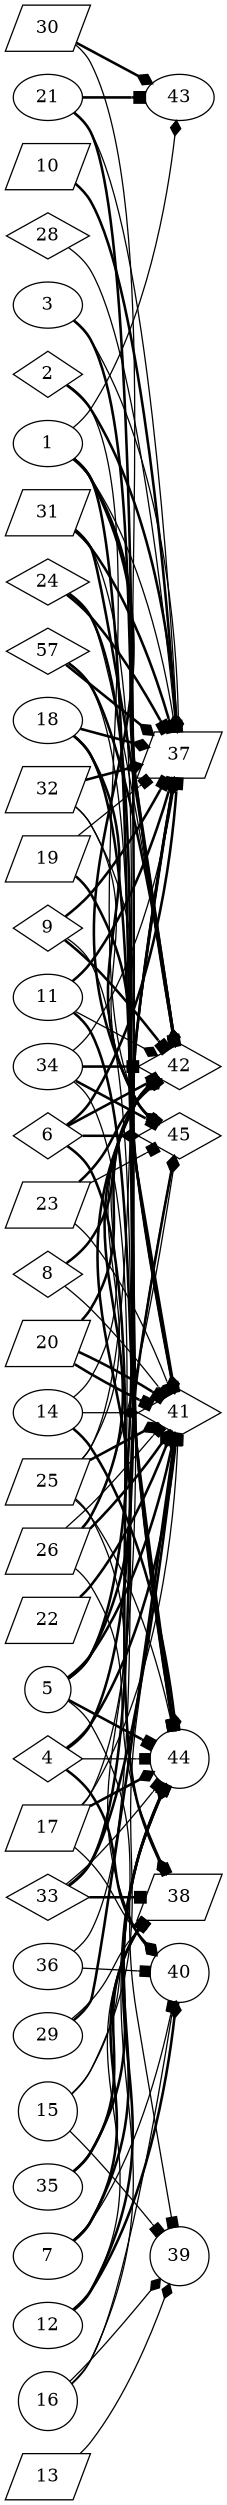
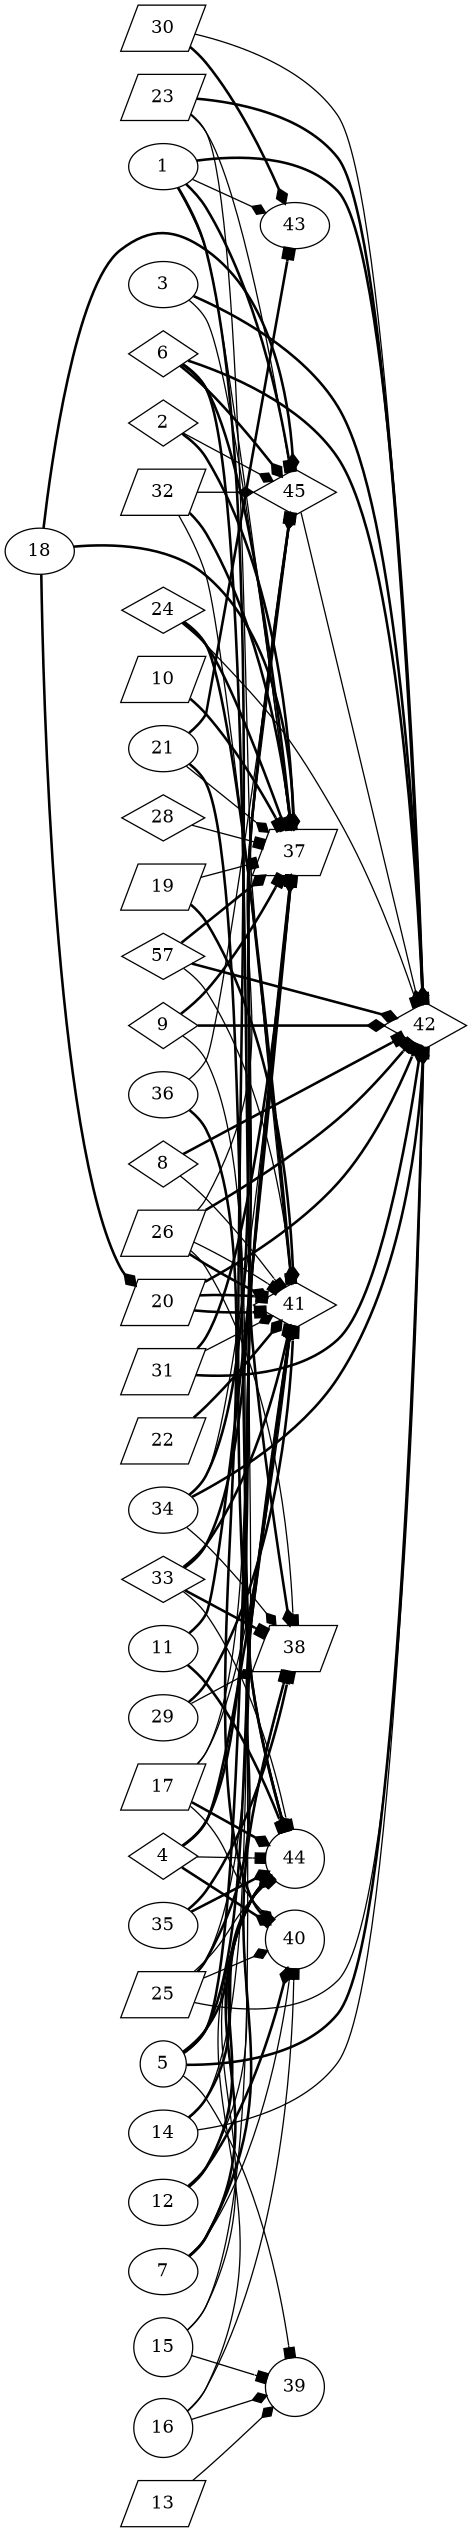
  digraph {
    rankdir=LR
    node [alpha=0.07 shape=parallelogram]
    edge [arrowhead=box style=bold]
    1 [alpha=0.03 expect_size=26684416 shape=ellipse]
    37 [alpha=0.03 expect_size=49188864]
    42 [expect_size=19083264 shape=diamond]
    43 [alpha=0.14 expect_size=23998464 shape=ellipse]
    44 [alpha=0.08 expect_size=18795520 shape=circle]
    45 [alpha=0.17 expect_size=38261760 shape=diamond]
    2 [alpha=0.08 expect_size=49528832 shape=diamond]
    3 [alpha=0.04 expect_size=27498496 shape=ellipse]
    4 [alpha=0.13 expect_size=16455680 shape=diamond]
    40 [expect_size=37669888 shape=circle]
    41 [expect_size=25544704 shape=diamond]
    5 [alpha=0.10 expect_size=48436224 shape=circle]
    39 [alpha=0.08 expect_size=10517504 shape=circle]
    6 [alpha=0.04 expect_size=45646848 shape=diamond]
    38 [alpha=0.18 expect_size=8824832]
    7 [alpha=0.14 expect_size=15009792 shape=ellipse]
    8 [alpha=0.19 expect_size=31322112 shape=diamond]
    9 [alpha=0.15 expect_size=35831808 shape=diamond]
    10 [alpha=0.10 expect_size=34877440]
    11 [alpha=0.01 expect_size=50182144 shape=ellipse]
    12 [expect_size=10955776 shape=ellipse]
    13 [alpha=0.19 expect_size=30935040]
    14 [alpha=0.09 expect_size=40027136 shape=ellipse]
    15 [alpha=0.19 expect_size=24215552 shape=circle]
    16 [alpha=0.18 expect_size=48830464 shape=circle]
    17 [alpha=0.13 expect_size=10323968]
    18 [alpha=0.14 expect_size=42516480 shape=ellipse]
    19 [alpha=0.06 expect_size=40363008]
    20 [alpha=0.11 expect_size=28994560]
    21 [alpha=0.05 expect_size=51585024 shape=ellipse]
    22 [alpha=0.18 expect_size=5739520]
    23 [alpha=0.01 expect_size=22957056]
    24 [alpha=0.08 expect_size=20505600 shape=diamond]
    25 [alpha=0.13 expect_size=41996288]
    26 [alpha=0.16 expect_size=39334912]
    n36 [alpha=0.03 expect_size=35307520 label=57 shape=diamond]
    28 [alpha=0.01 expect_size=18216960 shape=diamond]
    29 [alpha=0.12 expect_size=51421184 shape=ellipse]
    30 [alpha=0.15 expect_size=18232320]
    31 [alpha=0.17 expect_size=44385280]
    32 [alpha=0.02 expect_size=9765888]
    33 [alpha=0.18 expect_size=5843968 shape=diamond]
    34 [alpha=0.08 expect_size=7692288 shape=ellipse]
    35 [expect_size=26522624 shape=ellipse]
    36 [alpha=0.04 expect_size=11158528 shape=ellipse]
    1 -> 37 [arrowhead=diamond style=solid]
    1 -> 42 [arrowhead=diamond]
    1 -> 43 [arrowhead=diamond style=solid]
    1 -> 44
    1 -> 45
    2 -> 37 [arrowhead=diamond]
    2 -> 45 [arrowhead=diamond style=solid]
    3 -> 37 [arrowhead=diamond style=solid]
    3 -> 42
    4 -> 37 [arrowhead=diamond]
    4 -> 44 [style=solid]
    4 -> 40 [arrowhead=diamond]
    4 -> 41
    5 -> 37 [arrowhead=diamond]
    5 -> 42 [arrowhead=diamond]
    5 -> 44
    5 -> 41 [arrowhead=diamond]
    5 -> 39 [style=solid]
    6 -> 37
    6 -> 42
    6 -> 45 [arrowhead=diamond]
    6 -> 38 [arrowhead=diamond]
    7 -> 44 [arrowhead=diamond]
    7 -> 40 [style=solid]
    7 -> 38
    8 -> 42
    8 -> 41 [style=solid]
    9 -> 37
-   9 -> 42
+   9 -> 42 [arrowhead=diamond]
    9 -> 44 [arrowhead=diamond style=solid]
    10 -> 37
    11 -> 37
-   11 -> 42 [arrowhead=diamond style=solid]
+   45 -> 42 [arrowhead=diamond style=solid]
    11 -> 44
    12 -> 44
    12 -> 40 [arrowhead=diamond]
    12 -> 38 [style=solid]
    13 -> 39 [arrowhead=diamond style=solid]
    14 -> 42 [arrowhead=diamond style=solid]
    14 -> 44 [arrowhead=diamond]
    14 -> 41 [arrowhead=diamond style=solid]
    15 -> 44 [style=solid]
    15 -> 41 [arrowhead=diamond style=solid]
    15 -> 39 [style=solid]
    16 -> 44 [style=solid]
    16 -> 40 [style=solid]
    16 -> 39 [arrowhead=diamond style=solid]
    17 -> 37 [style=solid]
    17 -> 44 [arrowhead=diamond]
    17 -> 40 [arrowhead=diamond style=solid]
    17 -> 41 [style=solid]
    18 -> 37 [arrowhead=diamond]
    18 -> 45 [arrowhead=diamond]
-   18 -> 41 [arrowhead=diamond]
+   18 -> 20 [arrowhead=diamond]
    19 -> 37 [style=solid]
    19 -> 41 [arrowhead=diamond]
    20 -> 42
    20 -> 41
    20 -> 41
    21 -> 37 [arrowhead=diamond style=solid]
    21 -> 43
    21 -> 44
    22 -> 41 [arrowhead=diamond]
    23 -> 42 [arrowhead=diamond]
    23 -> 45 [style=solid]
    23 -> 41 [style=solid]
    24 -> 37
    24 -> 42 [style=solid]
    24 -> 41 [arrowhead=diamond]
    25 -> 37 [style=solid]
    25 -> 42 [style=solid]
    25 -> 44 [style=solid]
    25 -> 40 [arrowhead=diamond style=solid]
    25 -> 41 [arrowhead=diamond]
    26 -> 42
    26 -> 45 [arrowhead=diamond style=solid]
    26 -> 41 [arrowhead=diamond]
    26 -> 41 [style=solid]
    26 -> 38 [style=solid]
    n36 -> 37 [arrowhead=diamond]
    n36 -> 42 [arrowhead=diamond]
    n36 -> 41 [arrowhead=diamond style=solid]
    28 -> 37 [style=solid]
    29 -> 41
    29 -> 38 [arrowhead=diamond style=solid]
    30 -> 42 [style=solid]
    30 -> 43 [arrowhead=diamond]
    31 -> 37
    31 -> 42 [arrowhead=diamond]
    31 -> 41 [arrowhead=diamond style=solid]
    32 -> 37 [arrowhead=diamond]
    32 -> 45 [arrowhead=diamond style=solid]
    32 -> 41 [style=solid]
    33 -> 44 [style=solid]
    33 -> 45 [arrowhead=diamond]
    33 -> 41
    33 -> 38
    34 -> 37 [arrowhead=diamond style=solid]
    34 -> 42
    34 -> 45
    34 -> 38 [arrowhead=diamond style=solid]
    35 -> 44 [arrowhead=diamond]
    35 -> 38
    36 -> 45 [arrowhead=diamond style=solid]
-   36 -> 40 [style=solid]
+   36 -> 40
  }
